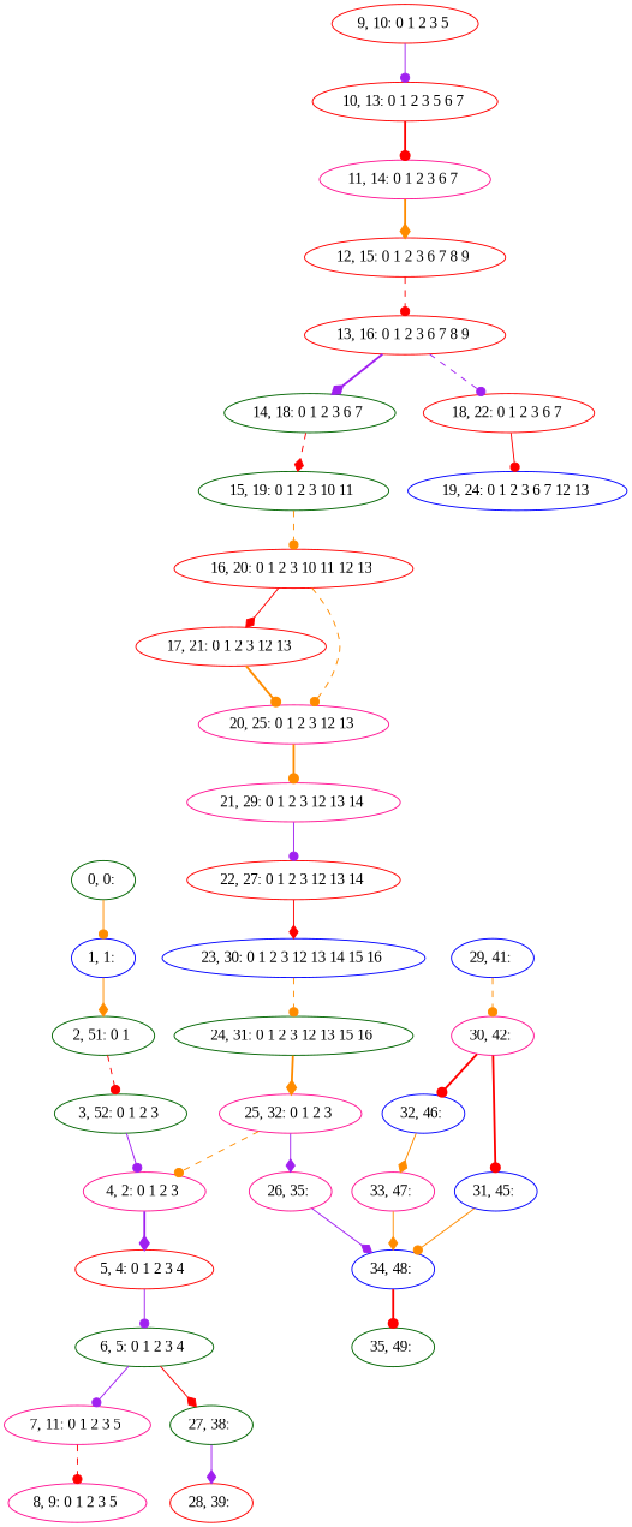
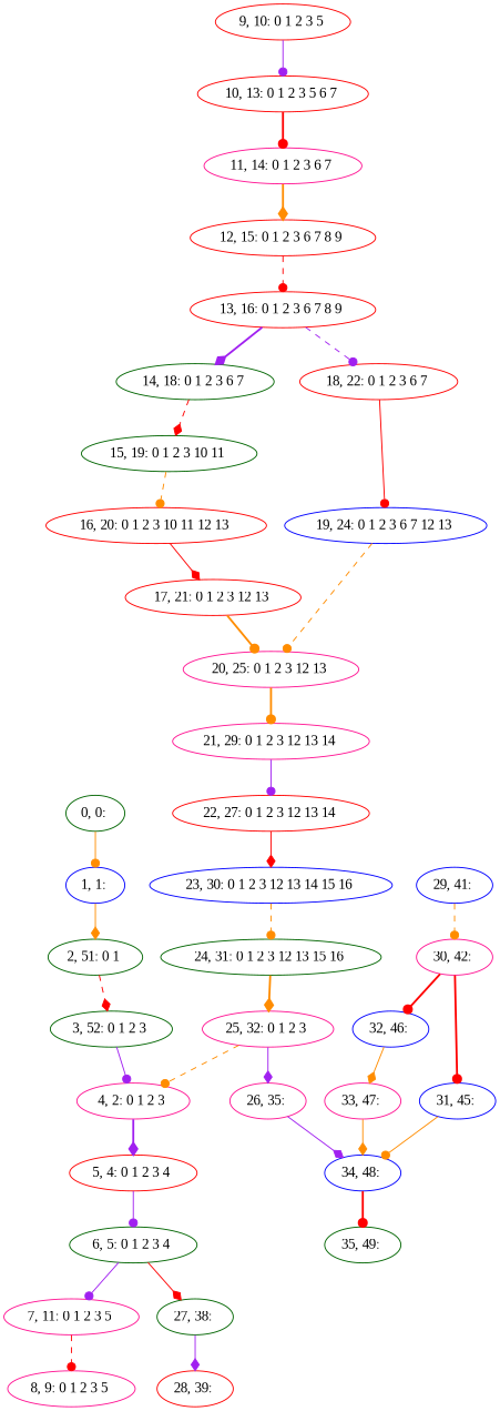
  digraph {
    fontname="Liberation Serif"
    node [color=deeppink fontname="Liberation Serif"]
    edge [arrowhead=dot color=darkorange fontname="Liberation Serif" style=solid]
    n1 [color=darkgreen label="0, 0: "]
    n2 [color=blue label="1, 1: "]
    n3 [color=darkgreen label="2, 51: 0 1 "]
    n4 [color=darkgreen label="3, 52: 0 1 2 3 "]
    n5 [label="4, 2: 0 1 2 3 "]
    n6 [color=red label="5, 4: 0 1 2 3 4 "]
    n7 [color=darkgreen label="6, 5: 0 1 2 3 4 "]
    n8 [label="7, 11: 0 1 2 3 5 "]
    n9 [color=darkgreen label="27, 38: "]
    n10 [label="8, 9: 0 1 2 3 5 "]
    n11 [color=red label="28, 39: "]
    n12 [color=red label="9, 10: 0 1 2 3 5 "]
    n13 [color=red label="10, 13: 0 1 2 3 5 6 7 "]
    n14 [label="11, 14: 0 1 2 3 6 7 "]
    n15 [color=red label="12, 15: 0 1 2 3 6 7 8 9 "]
    n16 [color=red label="13, 16: 0 1 2 3 6 7 8 9 "]
    n17 [color=darkgreen label="14, 18: 0 1 2 3 6 7 "]
    n18 [color=red label="18, 22: 0 1 2 3 6 7 "]
    n19 [color=darkgreen label="15, 19: 0 1 2 3 10 11 "]
    n20 [color=blue label="19, 24: 0 1 2 3 6 7 12 13 "]
    n21 [color=red label="16, 20: 0 1 2 3 10 11 12 13 "]
    n22 [color=red label="17, 21: 0 1 2 3 12 13 "]
    n23 [label="20, 25: 0 1 2 3 12 13 "]
    n24 [label="21, 29: 0 1 2 3 12 13 14 "]
    n25 [color=red label="22, 27: 0 1 2 3 12 13 14 "]
    n26 [color=blue label="23, 30: 0 1 2 3 12 13 14 15 16 "]
    n27 [color=darkgreen label="24, 31: 0 1 2 3 12 13 15 16 "]
    n28 [label="25, 32: 0 1 2 3 "]
    n29 [label="26, 35: "]
    n30 [color=blue label="34, 48: "]
    n31 [color=darkgreen label="35, 49: "]
    n32 [color=blue label="29, 41: "]
    n33 [label="30, 42: "]
    n34 [color=blue label="31, 45: "]
    n35 [color=blue label="32, 46: "]
    n36 [label="33, 47: "]
    n1 -> n2
    n2 -> n3 [arrowhead=diamond]
-   n3 -> n4 [color=red style=dashed]
+   n3 -> n4 [arrowhead=diamond color=red style=dashed]
    n4 -> n5 [color=purple]
    n5 -> n6 [arrowhead=diamond color=purple style=bold]
    n6 -> n7 [color=purple]
    n7 -> n8 [color=purple]
    n7 -> n9 [arrowhead=diamond color=red]
    n8 -> n10 [color=red style=dashed]
    n9 -> n11 [arrowhead=diamond color=purple]
    n12 -> n13 [color=purple]
    n13 -> n14 [color=red style=bold]
    n14 -> n15 [arrowhead=diamond style=bold]
    n15 -> n16 [color=red style=dashed]
    n16 -> n17 [arrowhead=diamond color=purple style=bold]
    n16 -> n18 [color=purple style=dashed]
    n17 -> n19 [arrowhead=diamond color=red style=dashed]
    n18 -> n20 [color=red]
    n19 -> n21 [style=dashed]
-   n21 -> n23 [style=dashed]
+   n20 -> n23 [style=dashed]
    n21 -> n22 [arrowhead=diamond color=red]
    n22 -> n23 [style=bold]
    n23 -> n24 [style=bold]
    n24 -> n25 [color=purple]
    n25 -> n26 [arrowhead=diamond color=red]
    n26 -> n27 [style=dashed]
    n27 -> n28 [arrowhead=diamond style=bold]
    n28 -> n5 [style=dashed]
    n28 -> n29 [arrowhead=diamond color=purple]
    n29 -> n30 [arrowhead=diamond color=purple]
    n30 -> n31 [color=red style=bold]
    n32 -> n33 [style=dashed]
    n33 -> n34 [color=red style=bold]
    n33 -> n35 [color=red style=bold]
    n34 -> n30
    n35 -> n36 [arrowhead=diamond]
    n36 -> n30 [arrowhead=diamond]
  }
